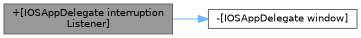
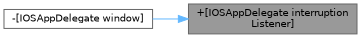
  digraph {
    rankdir=LR
    node [fontname=Helvetica fontsize=10 shape=box style=filled]
    n1 [color=gray40 fillcolor=grey60 fontcolor=black height=0.2 label="+[IOSAppDelegate interruption\lListener]" width=0.4]
    n2 [color=grey40 fillcolor=white height=0.2 label="-[IOSAppDelegate window]" width=0.4]
-   n1 -> n2 [color=steelblue1 fontname=Helvetica fontsize=10 labelfontname=Helvetica labelfontsize=10 style=solid]
+   n2 -> n1 [color=steelblue1 fontname=Helvetica fontsize=10 labelfontname=Helvetica labelfontsize=10 style=solid]
  }
